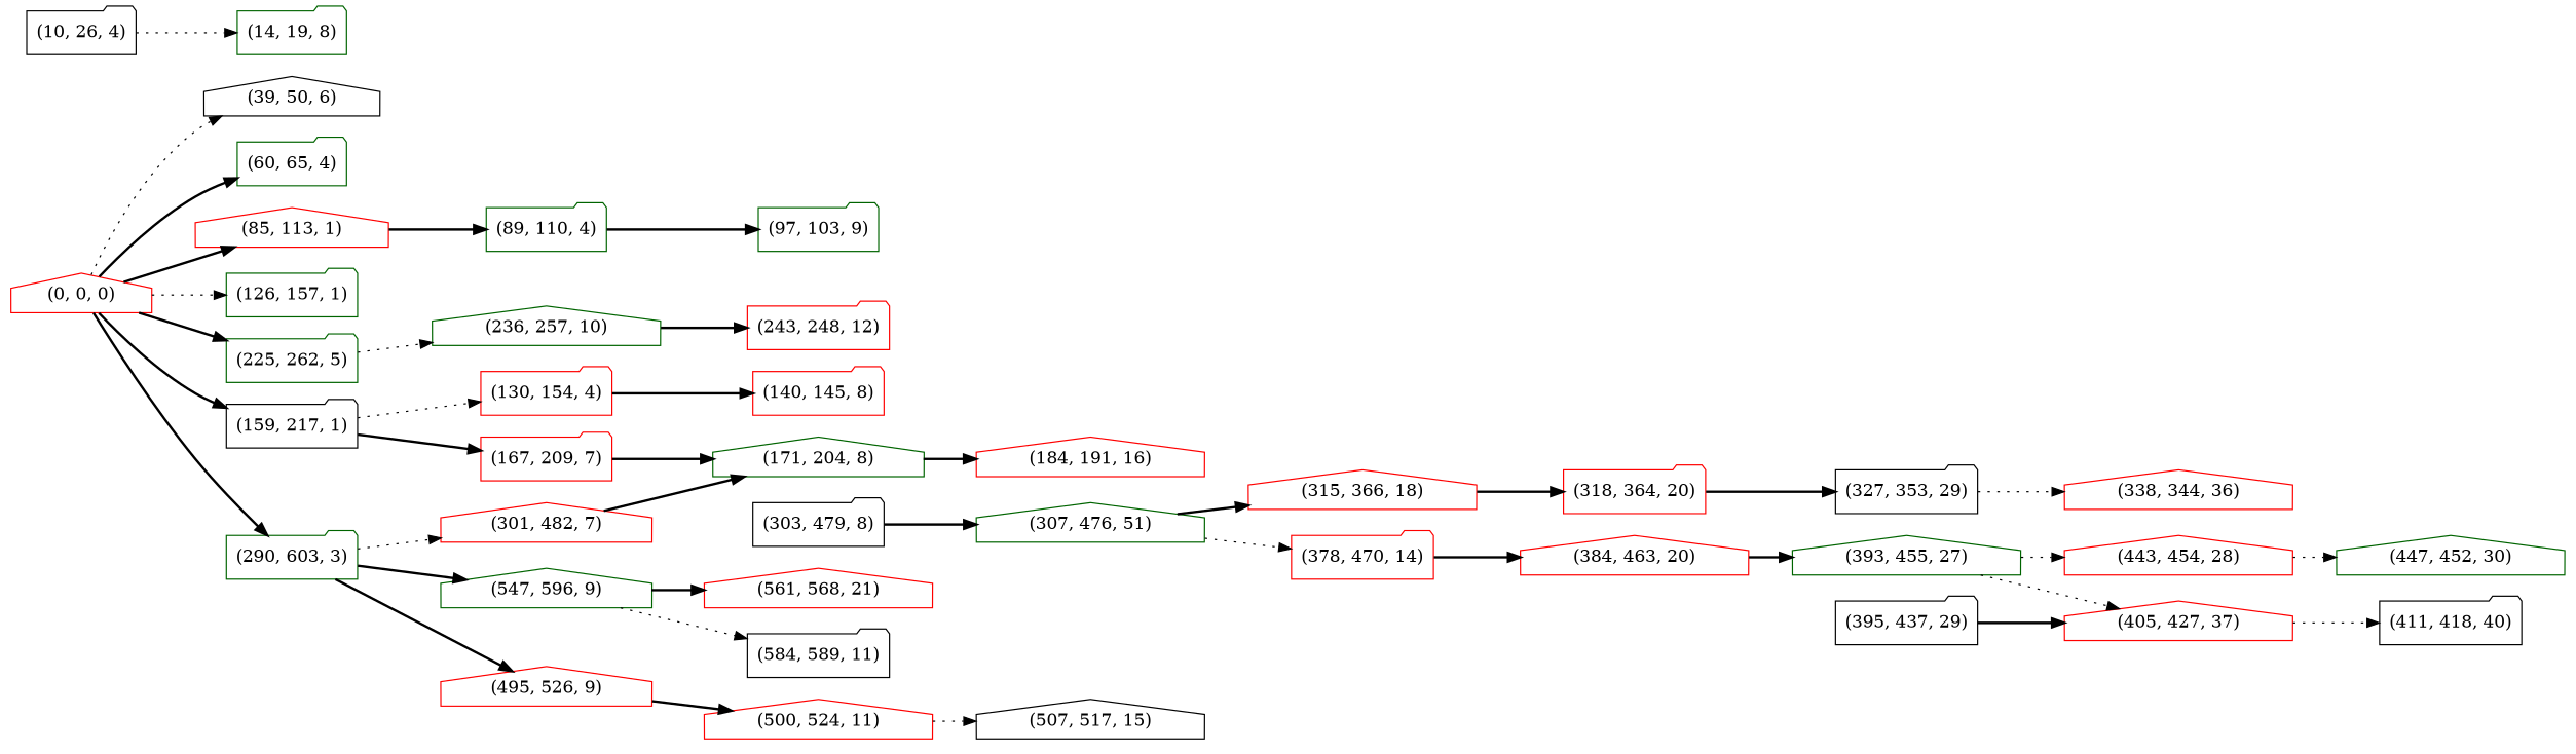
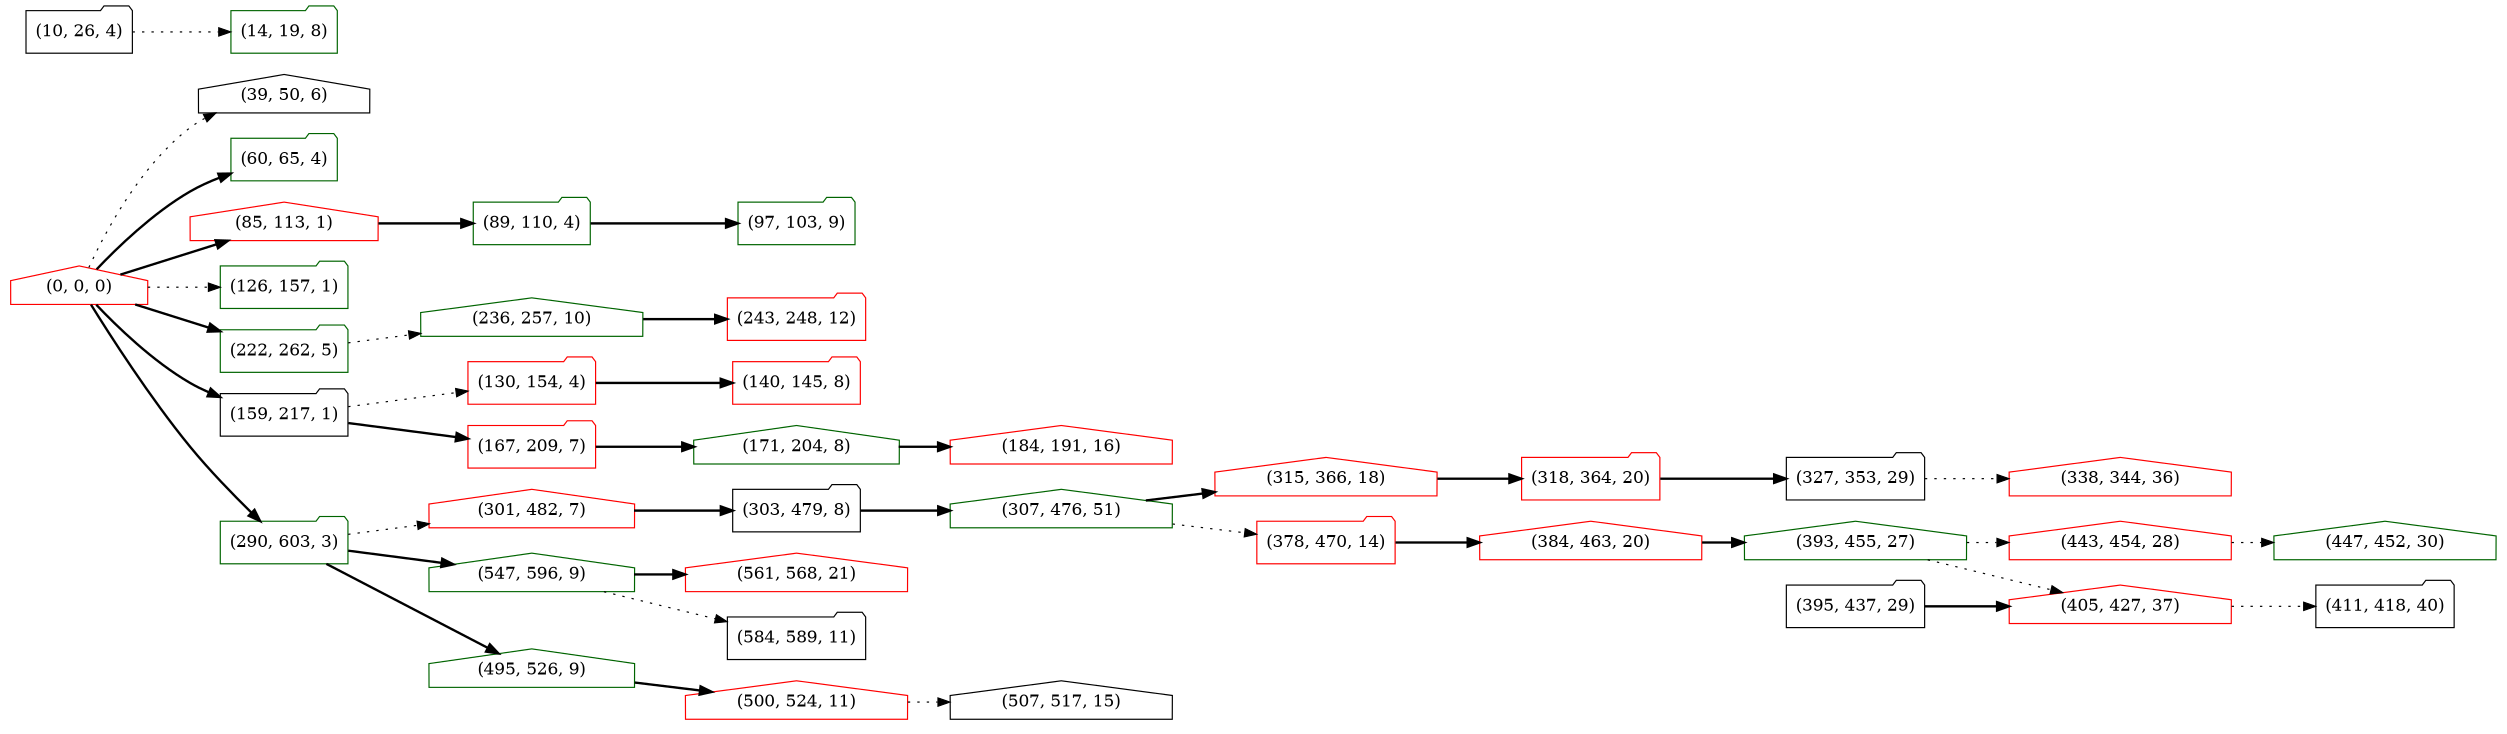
  digraph {
    rankdir=LR
    node [color=red shape=house]
    edge [style=bold]
    "(39, 50, 6)" [color=black]
    "(0, 0, 0)"
    "(60, 65, 4)" [color=darkgreen shape=folder]
    "(85, 113, 1)"
    "(126, 157, 1)" [color=darkgreen shape=folder]
    "(159, 217, 1)" [color=black shape=folder]
-   "(225, 262, 5)" [color=darkgreen shape=folder]
+   "(225, 262, 5)" [color=darkgreen shape=folder label="(222, 262, 5)"]
    "(290, 603, 3)" [color=darkgreen shape=folder]
    "(10, 26, 4)" [color=black shape=folder]
    "(14, 19, 8)" [color=darkgreen shape=folder]
    "(89, 110, 4)" [color=darkgreen shape=folder]
    "(130, 154, 4)" [shape=folder]
    "(167, 209, 7)" [shape=folder]
    "(236, 257, 10)" [color=darkgreen]
    "(301, 482, 7)"
-   "(495, 526, 9)"
+   "(495, 526, 9)" [color=darkgreen]
    "(547, 596, 9)" [color=darkgreen]
    "(97, 103, 9)" [color=darkgreen shape=folder]
    "(140, 145, 8)" [shape=folder]
    "(171, 204, 8)" [color=darkgreen]
    "(184, 191, 16)"
    "(243, 248, 12)" [shape=folder]
    "(303, 479, 8)" [color=black shape=folder]
    "(500, 524, 11)"
    "(561, 568, 21)"
    "(584, 589, 11)" [color=black shape=folder]
    n27 [color=darkgreen label="(307, 476, 51)"]
    "(315, 366, 18)"
    "(378, 470, 14)" [shape=folder]
    "(318, 364, 20)" [shape=folder]
    "(384, 463, 20)"
    "(327, 353, 29)" [color=black shape=folder]
    "(338, 344, 36)"
    "(393, 455, 27)" [color=darkgreen]
    "(443, 454, 28)"
    "(405, 427, 37)"
    "(395, 437, 29)" [color=black shape=folder]
    "(447, 452, 30)" [color=darkgreen]
    "(411, 418, 40)" [color=black shape=folder]
    "(507, 517, 15)" [color=black]
    "(0, 0, 0)" -> "(39, 50, 6)" [style=dotted]
    "(0, 0, 0)" -> "(60, 65, 4)"
    "(0, 0, 0)" -> "(85, 113, 1)"
    "(0, 0, 0)" -> "(126, 157, 1)" [style=dotted]
    "(0, 0, 0)" -> "(159, 217, 1)"
    "(0, 0, 0)" -> "(225, 262, 5)"
    "(0, 0, 0)" -> "(290, 603, 3)"
    "(85, 113, 1)" -> "(89, 110, 4)"
    "(159, 217, 1)" -> "(130, 154, 4)" [style=dotted]
    "(159, 217, 1)" -> "(167, 209, 7)"
    "(225, 262, 5)" -> "(236, 257, 10)" [style=dotted]
    "(290, 603, 3)" -> "(301, 482, 7)" [style=dotted]
    "(290, 603, 3)" -> "(495, 526, 9)"
    "(290, 603, 3)" -> "(547, 596, 9)"
    "(10, 26, 4)" -> "(14, 19, 8)" [style=dotted]
    "(89, 110, 4)" -> "(97, 103, 9)"
    "(130, 154, 4)" -> "(140, 145, 8)"
    "(167, 209, 7)" -> "(171, 204, 8)"
    "(236, 257, 10)" -> "(243, 248, 12)"
-   "(301, 482, 7)" -> "(171, 204, 8)"
+   "(301, 482, 7)" -> "(303, 479, 8)"
    "(495, 526, 9)" -> "(500, 524, 11)"
    "(547, 596, 9)" -> "(561, 568, 21)"
    "(547, 596, 9)" -> "(584, 589, 11)" [style=dotted]
    "(171, 204, 8)" -> "(184, 191, 16)"
    "(303, 479, 8)" -> n27
    "(500, 524, 11)" -> "(507, 517, 15)" [style=dotted]
    n27 -> "(315, 366, 18)"
    n27 -> "(378, 470, 14)" [style=dotted]
    "(315, 366, 18)" -> "(318, 364, 20)"
    "(378, 470, 14)" -> "(384, 463, 20)"
    "(318, 364, 20)" -> "(327, 353, 29)"
    "(384, 463, 20)" -> "(393, 455, 27)"
    "(327, 353, 29)" -> "(338, 344, 36)" [style=dotted]
    "(393, 455, 27)" -> "(443, 454, 28)" [style=dotted]
    "(393, 455, 27)" -> "(405, 427, 37)" [style=dotted]
    "(443, 454, 28)" -> "(447, 452, 30)" [style=dotted]
    "(405, 427, 37)" -> "(411, 418, 40)" [style=dotted]
    "(395, 437, 29)" -> "(405, 427, 37)"
  }
